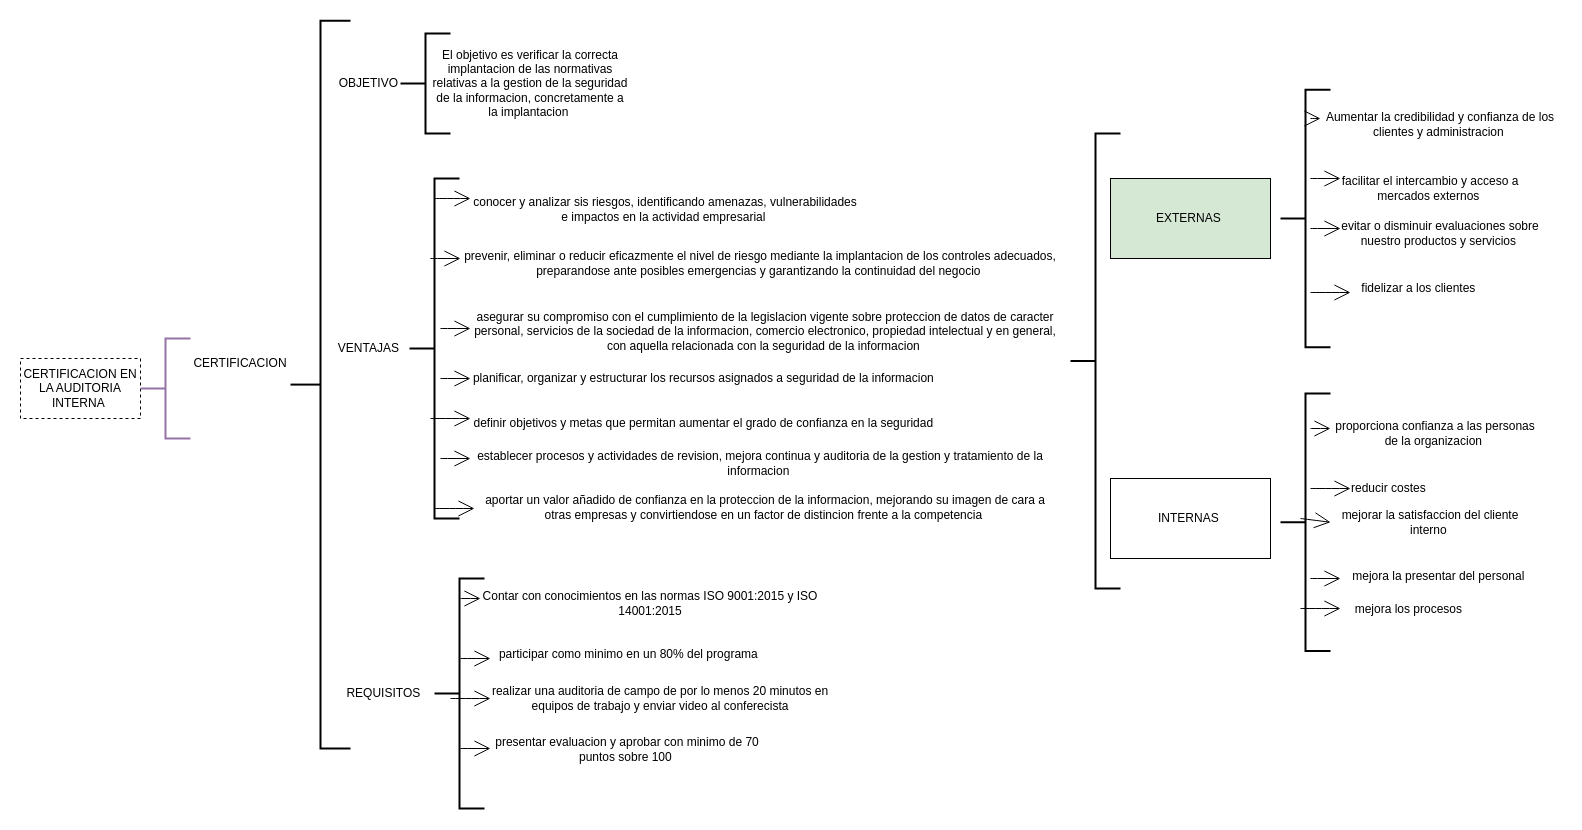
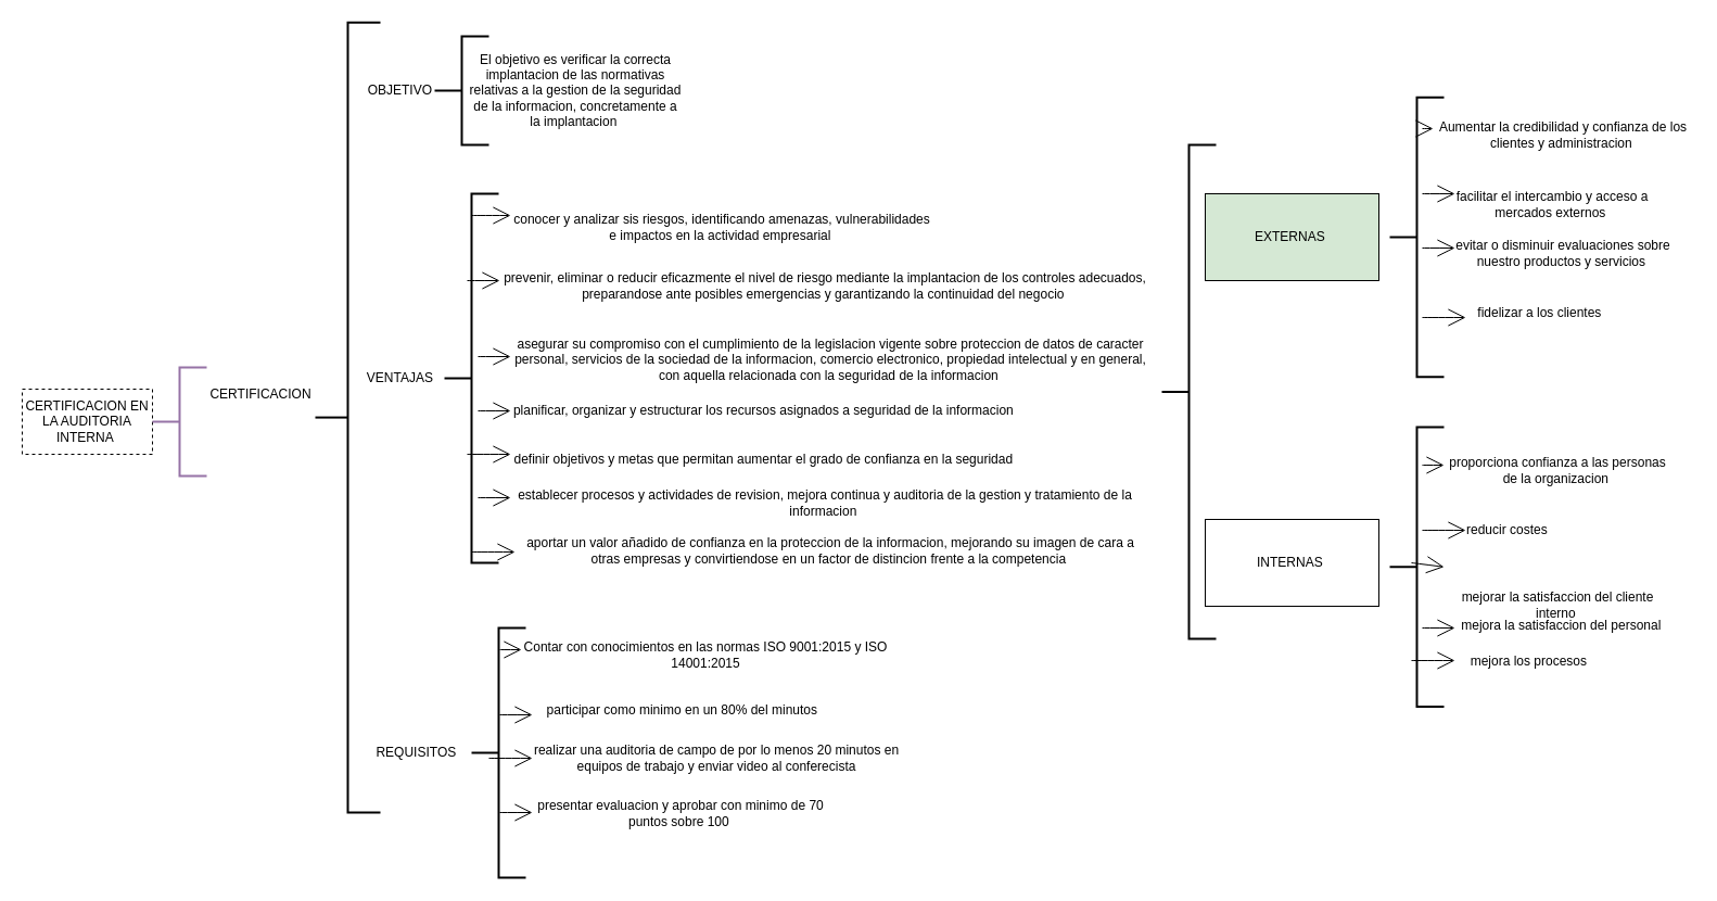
  <mxCell id="0" />
  <mxCell id="1" parent="0" />
  <mxCell id="2" value="&lt;font style=&quot;vertical-align: inherit&quot;&gt;&lt;font style=&quot;vertical-align: inherit&quot;&gt;CERTIFICACION EN LA AUDITORIA INTERNA&amp;nbsp;&lt;/font&gt;&lt;/font&gt;" style="rounded=0;whiteSpace=wrap;html=1;dashed=1;" parent="1" vertex="1"><mxGeometry y="358" width="120" height="60" as="geometry" x="20" /></mxCell>
  <mxCell id="3" value="" style="strokeWidth=2;html=1;shape=mxgraph.flowchart.annotation_2;align=left;labelPosition=right;pointerEvents=1;fillColor=#e1d5e7;strokeColor=#9673a6;" parent="1" vertex="1"><mxGeometry x="140" y="338" width="50" height="100" as="geometry" /></mxCell>
  <mxCell id="4" value="CERTIFICACION" style="text;html=1;strokeColor=none;fillColor=none;align=center;verticalAlign=middle;whiteSpace=wrap;rounded=0;" parent="1" vertex="1"><mxGeometry x="210" y="348" width="60" height="30" as="geometry" /></mxCell>
  <mxCell id="5" value="" style="strokeWidth=2;html=1;shape=mxgraph.flowchart.annotation_2;align=left;labelPosition=right;pointerEvents=1;hachureGap=4;" vertex="1" parent="1"><mxGeometry x="290" y="20.19" width="60" height="727.81" as="geometry" /></mxCell>
  <mxCell id="6" value="OBJETIVO&amp;nbsp;" style="text;html=1;strokeColor=none;fillColor=none;align=center;verticalAlign=middle;whiteSpace=wrap;rounded=0;hachureGap=4;" vertex="1" parent="1"><mxGeometry x="340" y="68" width="60" height="30" as="geometry" /></mxCell>
  <mxCell id="7" value="" style="strokeWidth=2;html=1;shape=mxgraph.flowchart.annotation_2;align=left;labelPosition=right;pointerEvents=1;hachureGap=4;" vertex="1" parent="1"><mxGeometry x="400" y="33" width="50" height="100" as="geometry" /></mxCell>
  <mxCell id="8" value="El objetivo es verificar la correcta implantacion de las normativas relativas a la gestion de la seguridad de la informacion, concretamente a la implantacion&amp;nbsp;" style="text;html=1;strokeColor=none;fillColor=none;align=center;verticalAlign=middle;whiteSpace=wrap;rounded=0;hachureGap=4;" vertex="1" parent="1"><mxGeometry x="430" y="43" width="200" height="80" as="geometry" /></mxCell>
  <mxCell id="9" value="VENTAJAS&amp;nbsp;" style="text;html=1;strokeColor=none;fillColor=none;align=center;verticalAlign=middle;whiteSpace=wrap;rounded=0;hachureGap=4;" vertex="1" parent="1"><mxGeometry x="340" y="333" width="60" height="30" as="geometry" /></mxCell>
  <mxCell id="10" value="" style="strokeWidth=2;html=1;shape=mxgraph.flowchart.annotation_2;align=left;labelPosition=right;pointerEvents=1;hachureGap=4;" vertex="1" parent="1"><mxGeometry x="409" y="178" width="50" height="340" as="geometry" /></mxCell>
  <mxCell id="11" value="conocer y analizar sis riesgos, identificando amenazas, vulnerabilidades e impactos en la actividad empresarial&amp;nbsp;" style="text;strokeColor=none;fillColor=none;html=1;align=center;verticalAlign=middle;whiteSpace=wrap;rounded=0;hachureGap=4;" vertex="1" parent="1"><mxGeometry x="470" y="208" width="390" as="geometry" /></mxCell>
  <mxCell id="12" value="prevenir, eliminar o reducir eficazmente el nivel de riesgo mediante la implantacion de los controles adecuados, preparandose ante posibles emergencias y garantizando la continuidad del negocio&amp;nbsp;" style="text;strokeColor=none;fillColor=none;html=1;align=center;verticalAlign=middle;whiteSpace=wrap;rounded=0;hachureGap=4;" vertex="1" parent="1"><mxGeometry x="440" y="248" width="640" height="30" as="geometry" /></mxCell>
  <mxCell id="13" value="asegurar su compromiso con el cumplimiento de la legislacion vigente sobre proteccion de datos de caracter personal, servicios de la sociedad de la informacion, comercio electronico, propiedad intelectual y en general, con aquella relacionada con la seguridad de la informacion&amp;nbsp;" style="text;strokeColor=none;fillColor=none;html=1;align=center;verticalAlign=middle;whiteSpace=wrap;rounded=0;hachureGap=4;" vertex="1" parent="1"><mxGeometry x="470" y="293" width="590" height="75" as="geometry" /></mxCell>
  <mxCell id="14" value="planificar, organizar y estructurar los recursos asignados a seguridad de la informacion&amp;nbsp;" style="text;strokeColor=none;fillColor=none;html=1;align=center;verticalAlign=middle;whiteSpace=wrap;rounded=0;hachureGap=4;" vertex="1" parent="1"><mxGeometry x="455" y="363" width="500" height="30" as="geometry" /></mxCell>
  <mxCell id="15" value="definir objetivos y metas que permitan aumentar el grado de confianza en la seguridad&amp;nbsp;" style="text;strokeColor=none;fillColor=none;html=1;align=center;verticalAlign=middle;whiteSpace=wrap;rounded=0;hachureGap=4;" vertex="1" parent="1"><mxGeometry x="470" y="418" width="470" height="10" as="geometry" /></mxCell>
  <mxCell id="16" value="establecer procesos y actividades de revision, mejora continua y auditoria de la gestion y tratamiento de la informacion&amp;nbsp;" style="text;strokeColor=none;fillColor=none;html=1;align=center;verticalAlign=middle;whiteSpace=wrap;rounded=0;hachureGap=4;" vertex="1" parent="1"><mxGeometry x="470" y="458" width="580" height="10" as="geometry" /></mxCell>
  <mxCell id="17" value="aportar un valor añadido de confianza en la proteccion de la informacion, mejorando su imagen de cara a otras empresas y convirtiendose en un factor de distincion frente a la competencia&amp;nbsp;" style="text;strokeColor=none;fillColor=none;html=1;align=center;verticalAlign=middle;whiteSpace=wrap;rounded=0;hachureGap=4;" vertex="1" parent="1"><mxGeometry x="480" y="481.75" width="570" height="50" as="geometry" /></mxCell>
  <mxCell id="18" value="" style="edgeStyle=none;orthogonalLoop=1;jettySize=auto;html=1;rounded=0;endArrow=open;startSize=14;endSize=14;sourcePerimeterSpacing=8;targetPerimeterSpacing=8;curved=1;" edge="1" parent="1"><mxGeometry width="120" relative="1" as="geometry"><mxPoint x="434" y="198" as="sourcePoint" /><mxPoint x="470" y="198" as="targetPoint" /><Array as="points" /></mxGeometry></mxCell>
  <mxCell id="19" value="" style="edgeStyle=none;orthogonalLoop=1;jettySize=auto;html=1;rounded=0;endArrow=open;startSize=14;endSize=14;sourcePerimeterSpacing=8;targetPerimeterSpacing=8;curved=1;" edge="1" parent="1"><mxGeometry width="120" relative="1" as="geometry"><mxPoint x="430" y="258" as="sourcePoint" /><mxPoint x="460" y="258" as="targetPoint" /><Array as="points" /></mxGeometry></mxCell>
  <mxCell id="20" value="" style="edgeStyle=none;orthogonalLoop=1;jettySize=auto;html=1;rounded=0;endArrow=open;startSize=14;endSize=14;sourcePerimeterSpacing=8;targetPerimeterSpacing=8;curved=1;" edge="1" parent="1"><mxGeometry width="120" relative="1" as="geometry"><mxPoint x="440" y="328" as="sourcePoint" /><mxPoint x="470" y="328" as="targetPoint" /><Array as="points" /></mxGeometry></mxCell>
  <mxCell id="21" value="" style="edgeStyle=none;orthogonalLoop=1;jettySize=auto;html=1;rounded=0;endArrow=open;startSize=14;endSize=14;sourcePerimeterSpacing=8;targetPerimeterSpacing=8;curved=1;" edge="1" parent="1"><mxGeometry width="120" relative="1" as="geometry"><mxPoint x="440" y="378" as="sourcePoint" /><mxPoint x="470" y="378" as="targetPoint" /><Array as="points" /></mxGeometry></mxCell>
  <mxCell id="22" value="" style="edgeStyle=none;orthogonalLoop=1;jettySize=auto;html=1;rounded=0;endArrow=open;startSize=14;endSize=14;sourcePerimeterSpacing=8;targetPerimeterSpacing=8;curved=1;" edge="1" parent="1"><mxGeometry width="120" relative="1" as="geometry"><mxPoint x="430" y="418" as="sourcePoint" /><mxPoint x="470" y="418" as="targetPoint" /><Array as="points" /></mxGeometry></mxCell>
  <mxCell id="23" value="" style="edgeStyle=none;orthogonalLoop=1;jettySize=auto;html=1;rounded=0;endArrow=open;startSize=14;endSize=14;sourcePerimeterSpacing=8;targetPerimeterSpacing=8;curved=1;" edge="1" parent="1"><mxGeometry width="120" relative="1" as="geometry"><mxPoint x="440" y="458" as="sourcePoint" /><mxPoint x="470" y="458" as="targetPoint" /><Array as="points" /></mxGeometry></mxCell>
  <mxCell id="24" value="" style="edgeStyle=none;orthogonalLoop=1;jettySize=auto;html=1;rounded=0;endArrow=open;startSize=14;endSize=14;sourcePerimeterSpacing=8;targetPerimeterSpacing=8;curved=1;" edge="1" parent="1"><mxGeometry width="120" relative="1" as="geometry"><mxPoint x="434" y="508" as="sourcePoint" /><mxPoint x="474" y="508" as="targetPoint" /><Array as="points" /></mxGeometry></mxCell>
  <mxCell id="25" value="" style="strokeWidth=2;html=1;shape=mxgraph.flowchart.annotation_2;align=left;labelPosition=right;pointerEvents=1;hachureGap=4;" vertex="1" parent="1"><mxGeometry x="1070" y="133" width="50" height="455" as="geometry" /></mxCell>
  <mxCell id="26" value="INTERNAS&amp;nbsp;" style="rounded=0;whiteSpace=wrap;html=1;hachureGap=4;" vertex="1" parent="1"><mxGeometry x="1110" y="478" width="160" height="80" as="geometry" /></mxCell>
  <mxCell id="27" value="EXTERNAS&amp;nbsp;" style="rounded=0;whiteSpace=wrap;html=1;hachureGap=4;fillColor=#d5e8d4;" vertex="1" parent="1"><mxGeometry x="1110" y="178" width="160" height="80" as="geometry" /></mxCell>
  <mxCell id="28" value="" style="strokeWidth=2;html=1;shape=mxgraph.flowchart.annotation_2;align=left;labelPosition=right;pointerEvents=1;hachureGap=4;" vertex="1" parent="1"><mxGeometry x="1280" y="89.25" width="50" height="257.5" as="geometry" /></mxCell>
  <mxCell id="29" value="" style="strokeWidth=2;html=1;shape=mxgraph.flowchart.annotation_2;align=left;labelPosition=right;pointerEvents=1;hachureGap=4;" vertex="1" parent="1"><mxGeometry x="1280" y="393" width="50" height="257.5" as="geometry" /></mxCell>
  <mxCell id="30" value="Aumentar la credibilidad y confianza de los clientes y administracion&amp;nbsp;" style="text;strokeColor=none;fillColor=none;html=1;align=center;verticalAlign=middle;whiteSpace=wrap;rounded=0;hachureGap=4;" vertex="1" parent="1"><mxGeometry x="1320" y="123" width="240" as="geometry" /></mxCell>
  <mxCell id="31" value="facilitar el intercambio y acceso a mercados externos&amp;nbsp;" style="text;strokeColor=none;fillColor=none;html=1;align=center;verticalAlign=middle;whiteSpace=wrap;rounded=0;hachureGap=4;" vertex="1" parent="1"><mxGeometry x="1320" y="168" width="220" height="40" as="geometry" /></mxCell>
  <mxCell id="32" value="evitar o disminuir evaluaciones sobre nuestro productos y servicios&amp;nbsp;" style="text;strokeColor=none;fillColor=none;html=1;align=center;verticalAlign=middle;whiteSpace=wrap;rounded=0;hachureGap=4;" vertex="1" parent="1"><mxGeometry x="1330" y="218" width="220" height="30" as="geometry" /></mxCell>
  <mxCell id="33" value="fidelizar a los clientes&amp;nbsp;" style="text;strokeColor=none;fillColor=none;html=1;align=center;verticalAlign=middle;whiteSpace=wrap;rounded=0;hachureGap=4;" vertex="1" parent="1"><mxGeometry x="1340" y="268" width="160" height="40" as="geometry" /></mxCell>
  <mxCell id="34" value="" style="edgeStyle=none;orthogonalLoop=1;jettySize=auto;html=1;rounded=0;endArrow=open;startSize=14;endSize=14;sourcePerimeterSpacing=8;targetPerimeterSpacing=8;curved=1;" edge="1" parent="1"><mxGeometry width="120" relative="1" as="geometry"><mxPoint x="1310" y="292" as="sourcePoint" /><mxPoint x="1350" y="292" as="targetPoint" /><Array as="points" /></mxGeometry></mxCell>
  <mxCell id="35" value="" style="edgeStyle=none;orthogonalLoop=1;jettySize=auto;html=1;rounded=0;endArrow=open;startSize=14;endSize=14;sourcePerimeterSpacing=8;targetPerimeterSpacing=8;curved=1;" edge="1" parent="1"><mxGeometry width="120" relative="1" as="geometry"><mxPoint x="1310" y="228" as="sourcePoint" /><mxPoint x="1340" y="228" as="targetPoint" /><Array as="points" /></mxGeometry></mxCell>
  <mxCell id="36" value="" style="edgeStyle=none;orthogonalLoop=1;jettySize=auto;html=1;rounded=0;endArrow=open;startSize=14;endSize=14;sourcePerimeterSpacing=8;targetPerimeterSpacing=8;curved=1;" edge="1" parent="1"><mxGeometry width="120" relative="1" as="geometry"><mxPoint x="1310" y="178" as="sourcePoint" /><mxPoint x="1340" y="178" as="targetPoint" /><Array as="points" /></mxGeometry></mxCell>
  <mxCell id="37" value="" style="edgeStyle=none;orthogonalLoop=1;jettySize=auto;html=1;rounded=0;endArrow=open;startSize=14;endSize=14;sourcePerimeterSpacing=8;targetPerimeterSpacing=8;curved=1;" edge="1" parent="1"><mxGeometry width="120" relative="1" as="geometry"><mxPoint x="1310" y="118" as="sourcePoint" /><mxPoint x="1320" y="118" as="targetPoint" /><Array as="points" /></mxGeometry></mxCell>
  <mxCell id="38" value="proporciona confianza a las personas de la organizacion&amp;nbsp;" style="text;strokeColor=none;fillColor=none;html=1;align=center;verticalAlign=middle;whiteSpace=wrap;rounded=0;hachureGap=4;" vertex="1" parent="1"><mxGeometry x="1330" y="428" width="210" height="10" as="geometry" /></mxCell>
  <mxCell id="39" value="reducir costes&amp;nbsp;" style="text;strokeColor=none;fillColor=none;html=1;align=center;verticalAlign=middle;whiteSpace=wrap;rounded=0;hachureGap=4;" vertex="1" parent="1"><mxGeometry x="1330" y="478" width="120" height="20" as="geometry" /></mxCell>
- <mxCell id="40" value="mejorar la satisfaccion del cliente interno&amp;nbsp;" style="text;strokeColor=none;fillColor=none;html=1;align=center;verticalAlign=middle;whiteSpace=wrap;rounded=0;hachureGap=4;" vertex="1" parent="1"><mxGeometry x="1340" y="511.75" width="180" height="20" as="geometry" /></mxCell>
- <mxCell id="41" value="mejora la presentar del personal&amp;nbsp;" style="text;strokeColor=none;fillColor=none;html=1;align=center;verticalAlign=middle;whiteSpace=wrap;rounded=0;hachureGap=4;" vertex="1" parent="1"><mxGeometry x="1340" y="573" width="200" height="5" as="geometry" /></mxCell>
+ <mxCell id="40" value="mejorar la satisfaccion del cliente interno&amp;nbsp;" style="text;strokeColor=none;fillColor=none;html=1;align=center;verticalAlign=middle;whiteSpace=wrap;rounded=0;hachureGap=4;" vertex="1" parent="1"><mxGeometry x="1345" y="546.75" width="180" height="20" as="geometry" /></mxCell>
+ <mxCell id="41" value="mejora la satisfaccion del personal&amp;nbsp;" style="text;strokeColor=none;fillColor=none;html=1;align=center;verticalAlign=middle;whiteSpace=wrap;rounded=0;hachureGap=4;" vertex="1" parent="1"><mxGeometry x="1340" y="573" width="200" height="5" as="geometry" /></mxCell>
  <mxCell id="42" value="mejora los procesos&amp;nbsp;" style="text;strokeColor=none;fillColor=none;html=1;align=center;verticalAlign=middle;whiteSpace=wrap;rounded=0;hachureGap=4;" vertex="1" parent="1"><mxGeometry x="1340" y="603" width="140" height="12.19" as="geometry" /></mxCell>
  <mxCell id="43" value="" style="edgeStyle=none;orthogonalLoop=1;jettySize=auto;html=1;rounded=0;endArrow=open;startSize=14;endSize=14;sourcePerimeterSpacing=8;targetPerimeterSpacing=8;curved=1;" edge="1" parent="1"><mxGeometry width="120" relative="1" as="geometry"><mxPoint x="1310" y="428" as="sourcePoint" /><mxPoint x="1330" y="428" as="targetPoint" /><Array as="points" /></mxGeometry></mxCell>
  <mxCell id="44" value="" style="edgeStyle=none;orthogonalLoop=1;jettySize=auto;html=1;rounded=0;endArrow=open;startSize=14;endSize=14;sourcePerimeterSpacing=8;targetPerimeterSpacing=8;curved=1;" edge="1" parent="1"><mxGeometry width="120" relative="1" as="geometry"><mxPoint x="1310" y="488" as="sourcePoint" /><mxPoint x="1350" y="488" as="targetPoint" /><Array as="points" /></mxGeometry></mxCell>
  <mxCell id="45" value="" style="edgeStyle=none;orthogonalLoop=1;jettySize=auto;html=1;rounded=0;endArrow=open;startSize=14;endSize=14;sourcePerimeterSpacing=8;targetPerimeterSpacing=8;curved=1;entryX=1;entryY=0.5;entryDx=0;entryDy=0;entryPerimeter=0;" edge="1" parent="1" target="29"><mxGeometry width="120" relative="1" as="geometry"><mxPoint x="1300" y="518" as="sourcePoint" /><mxPoint x="1420" y="518" as="targetPoint" /><Array as="points" /></mxGeometry></mxCell>
  <mxCell id="46" value="" style="edgeStyle=none;orthogonalLoop=1;jettySize=auto;html=1;rounded=0;endArrow=open;startSize=14;endSize=14;sourcePerimeterSpacing=8;targetPerimeterSpacing=8;curved=1;" edge="1" parent="1"><mxGeometry width="120" relative="1" as="geometry"><mxPoint x="1310" y="578" as="sourcePoint" /><mxPoint x="1340" y="578" as="targetPoint" /><Array as="points" /></mxGeometry></mxCell>
  <mxCell id="47" value="" style="edgeStyle=none;orthogonalLoop=1;jettySize=auto;html=1;rounded=0;endArrow=open;startSize=14;endSize=14;sourcePerimeterSpacing=8;targetPerimeterSpacing=8;curved=1;" edge="1" parent="1"><mxGeometry width="120" relative="1" as="geometry"><mxPoint x="1300" y="608" as="sourcePoint" /><mxPoint x="1340" y="608" as="targetPoint" /><Array as="points" /></mxGeometry></mxCell>
  <mxCell id="48" value="REQUISITOS&amp;nbsp;" style="text;strokeColor=none;fillColor=none;html=1;align=center;verticalAlign=middle;whiteSpace=wrap;rounded=0;hachureGap=4;" vertex="1" parent="1"><mxGeometry x="340" y="678" width="90" height="30" as="geometry" /></mxCell>
  <mxCell id="49" value="" style="strokeWidth=2;html=1;shape=mxgraph.flowchart.annotation_2;align=left;labelPosition=right;pointerEvents=1;hachureGap=4;" vertex="1" parent="1"><mxGeometry x="434" y="578" width="50" height="230" as="geometry" /></mxCell>
  <mxCell id="50" value="Contar con conocimientos en las normas ISO 9001:2015 y ISO 14001:2015" style="text;strokeColor=none;fillColor=none;html=1;align=center;verticalAlign=middle;whiteSpace=wrap;rounded=0;hachureGap=4;" vertex="1" parent="1"><mxGeometry x="480" y="598" width="340" height="10" as="geometry" /></mxCell>
- <mxCell id="51" value="participar como minimo en un 80% del programa&amp;nbsp;" style="text;strokeColor=none;fillColor=none;html=1;align=center;verticalAlign=middle;whiteSpace=wrap;rounded=0;hachureGap=4;" vertex="1" parent="1"><mxGeometry x="480" y="650.5" width="300" height="7.5" as="geometry" /></mxCell>
+ <mxCell id="51" value="participar como minimo en un 80% del minutos&amp;nbsp;" style="text;strokeColor=none;fillColor=none;html=1;align=center;verticalAlign=middle;whiteSpace=wrap;rounded=0;hachureGap=4;" vertex="1" parent="1"><mxGeometry x="480" y="650.5" width="300" height="7.5" as="geometry" /></mxCell>
  <mxCell id="52" value="realizar una auditoria de campo de por lo menos 20 minutos en equipos de trabajo y enviar video al conferecista" style="text;strokeColor=none;fillColor=none;html=1;align=center;verticalAlign=middle;whiteSpace=wrap;rounded=0;hachureGap=4;" vertex="1" parent="1"><mxGeometry x="480" y="688" width="360" height="20" as="geometry" /></mxCell>
  <mxCell id="53" value="presentar evaluacion y aprobar con minimo de 70 puntos sobre 100&amp;nbsp;" style="text;strokeColor=none;fillColor=none;html=1;align=center;verticalAlign=middle;whiteSpace=wrap;rounded=0;hachureGap=4;" vertex="1" parent="1"><mxGeometry x="484" y="748" width="286" as="geometry" /></mxCell>
  <mxCell id="54" value="" style="edgeStyle=none;orthogonalLoop=1;jettySize=auto;html=1;rounded=0;endArrow=open;startSize=14;endSize=14;sourcePerimeterSpacing=8;targetPerimeterSpacing=8;curved=1;entryX=0;entryY=0;entryDx=0;entryDy=0;" edge="1" parent="1" target="50"><mxGeometry width="120" relative="1" as="geometry"><mxPoint x="460" y="598" as="sourcePoint" /><mxPoint x="580" y="598" as="targetPoint" /><Array as="points" /></mxGeometry></mxCell>
  <mxCell id="55" value="" style="edgeStyle=none;orthogonalLoop=1;jettySize=auto;html=1;rounded=0;endArrow=open;startSize=14;endSize=14;sourcePerimeterSpacing=8;targetPerimeterSpacing=8;curved=1;" edge="1" parent="1"><mxGeometry width="120" relative="1" as="geometry"><mxPoint x="460" y="658" as="sourcePoint" /><mxPoint x="490" y="658" as="targetPoint" /><Array as="points" /></mxGeometry></mxCell>
  <mxCell id="56" value="" style="edgeStyle=none;orthogonalLoop=1;jettySize=auto;html=1;rounded=0;endArrow=open;startSize=14;endSize=14;sourcePerimeterSpacing=8;targetPerimeterSpacing=8;curved=1;" edge="1" parent="1"><mxGeometry width="120" relative="1" as="geometry"><mxPoint x="450" y="698" as="sourcePoint" /><mxPoint x="490" y="698" as="targetPoint" /><Array as="points" /></mxGeometry></mxCell>
  <mxCell id="57" value="" style="edgeStyle=none;orthogonalLoop=1;jettySize=auto;html=1;rounded=0;endArrow=open;startSize=14;endSize=14;sourcePerimeterSpacing=8;targetPerimeterSpacing=8;curved=1;entryX=0.021;entryY=0;entryDx=0;entryDy=0;entryPerimeter=0;" edge="1" parent="1" target="53"><mxGeometry width="120" relative="1" as="geometry"><mxPoint x="460" y="748" as="sourcePoint" /><mxPoint x="580" y="748" as="targetPoint" /><Array as="points" /></mxGeometry></mxCell>
